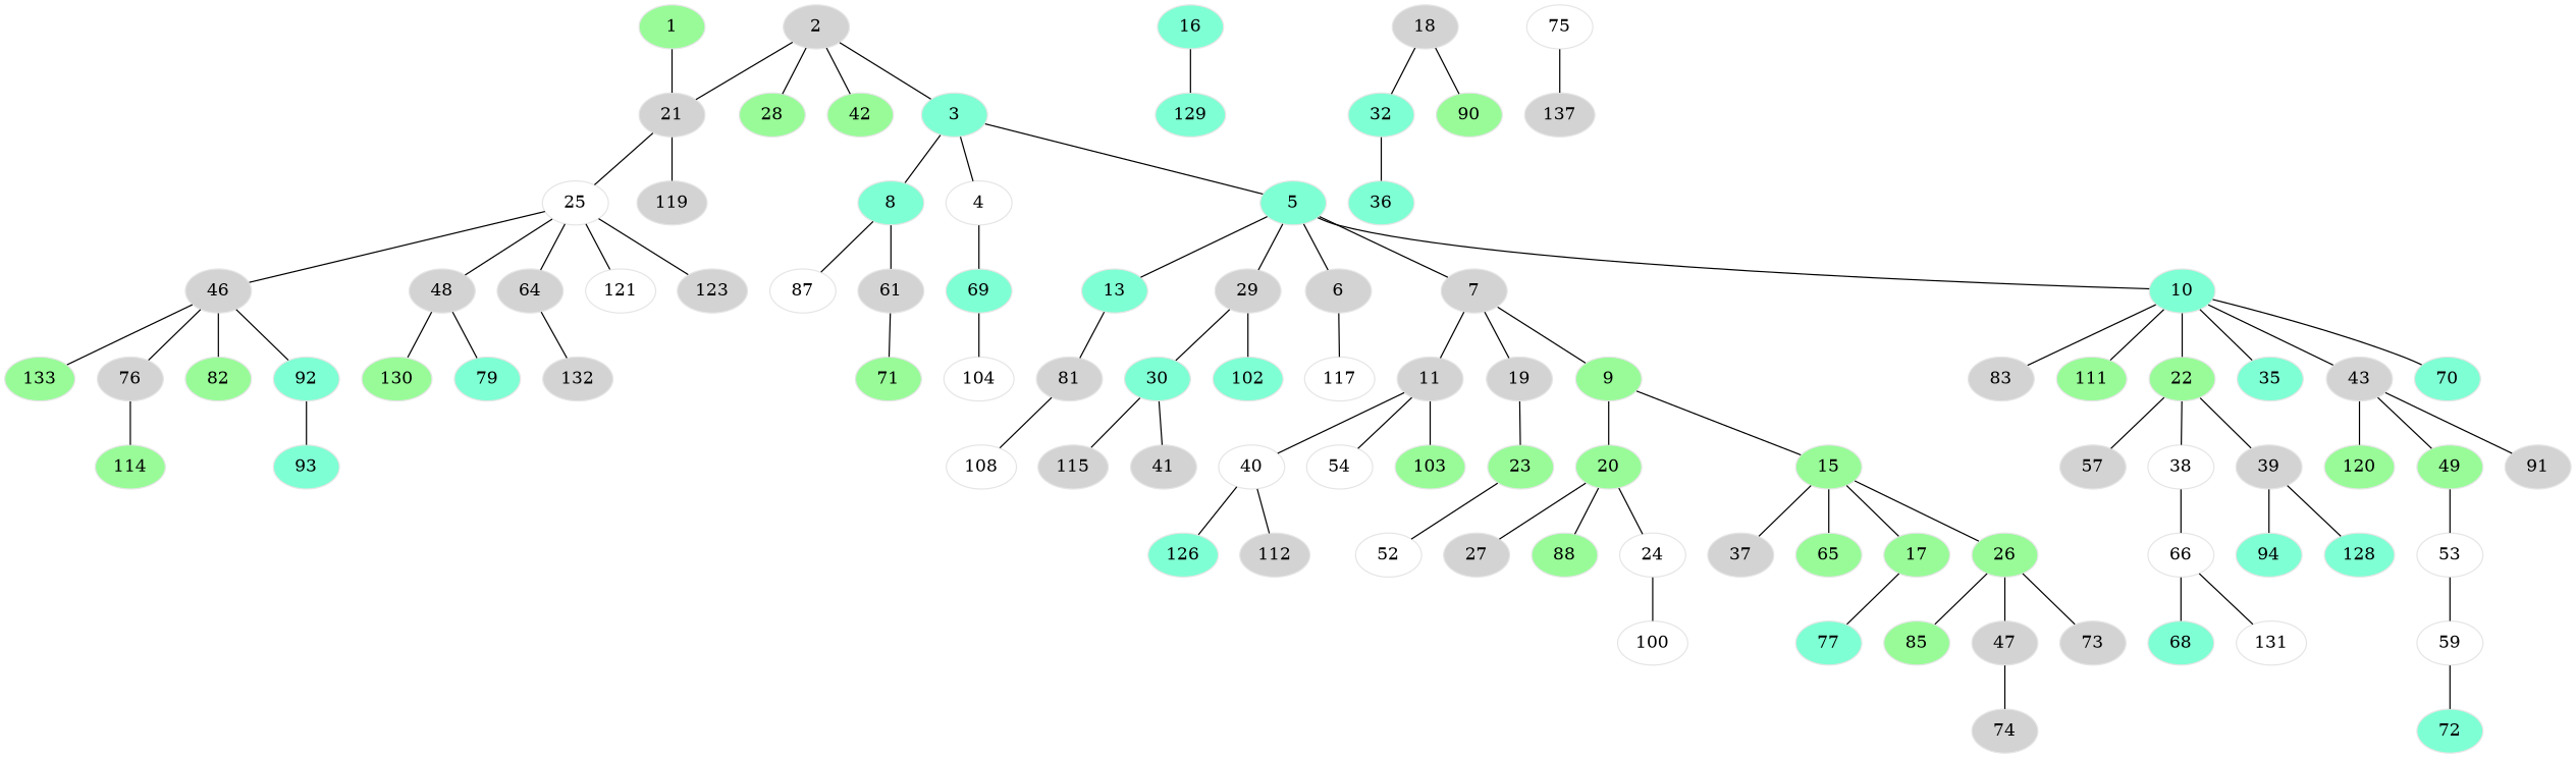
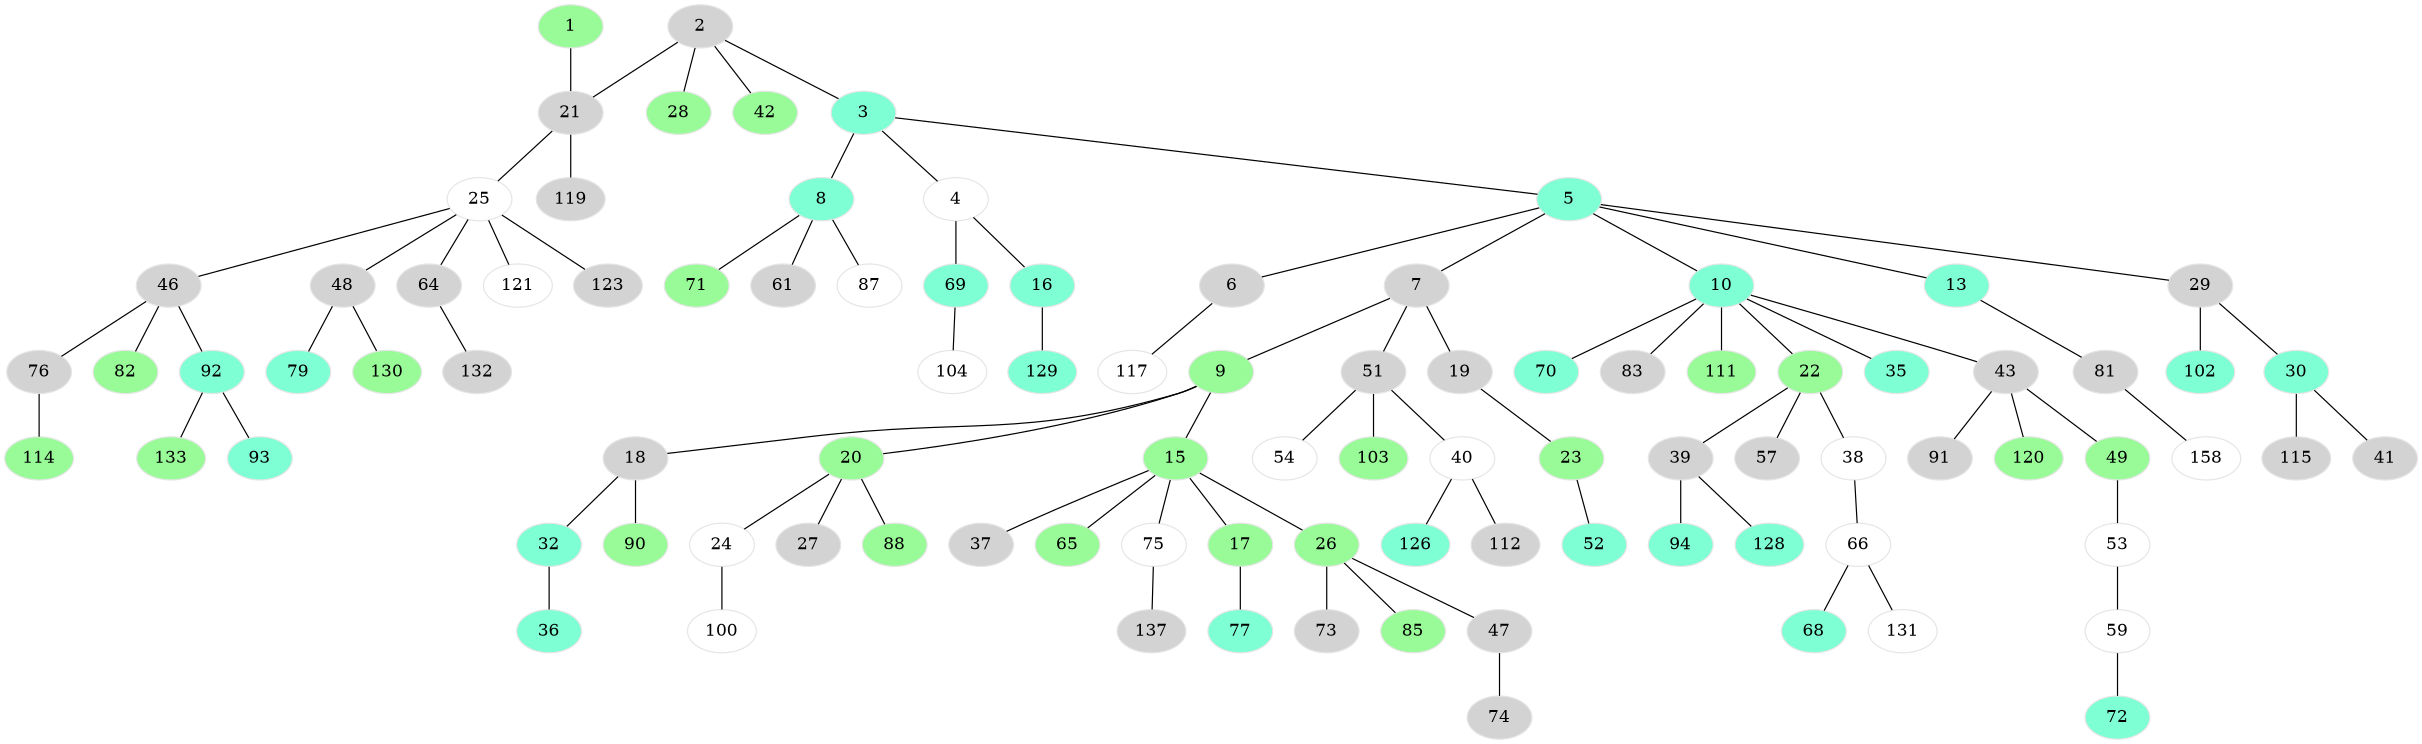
  graph {
    node [color=gray90 fillcolor=lightgrey style=filled]
    2 [super="+34"]
    3 [fillcolor=aquamarine]
    21 [super="+80"]
    28 [fillcolor=palegreen super="+44"]
    42 [fillcolor=palegreen super="+73"]
    1 [fillcolor=palegreen]
    4 [fillcolor=white super="+56"]
    5 [fillcolor=aquamarine super="+122"]
    8 [fillcolor=aquamarine]
    25 [fillcolor=white super="+33"]
    119
    16 [fillcolor=aquamarine super="+31"]
    69 [fillcolor=aquamarine]
    6 [super="+113"]
    7 [super="+50"]
    10 [fillcolor=aquamarine super="+12"]
    13 [fillcolor=aquamarine super="+99"]
    29 [super="+116"]
    61
    87 [fillcolor=white super="+135"]
    129 [fillcolor=aquamarine]
    104 [fillcolor=white]
    117 [fillcolor=white]
    9 [fillcolor=palegreen super="+110"]
-   11 [super="+14"]
+   11 [super="+14" label=51]
    19
    22 [fillcolor=palegreen]
    35 [fillcolor=aquamarine]
    43 [super="+45"]
    70 [fillcolor=aquamarine]
    83
    111 [fillcolor=palegreen]
    81
    30 [fillcolor=aquamarine super="+62"]
    102 [fillcolor=aquamarine]
    15 [fillcolor=palegreen super="+51"]
    18 [super="+60"]
    20 [fillcolor=palegreen super="+118"]
    40 [fillcolor=white super="+55"]
    54 [fillcolor=white super="+95"]
    103 [fillcolor=palegreen]
    23 [fillcolor=palegreen]
    71 [fillcolor=palegreen super="+84"]
    17 [fillcolor=palegreen super="+136"]
    26 [fillcolor=palegreen]
    37 [super="+98"]
    65 [fillcolor=palegreen]
    75 [fillcolor=white super="+106"]
    32 [fillcolor=aquamarine super="+109"]
    90 [fillcolor=palegreen]
    24 [fillcolor=white super="+105"]
    27
    88 [fillcolor=palegreen]
    38 [fillcolor=white]
    39 [super="+86"]
    57 [super="+89"]
    49 [fillcolor=palegreen]
    91 [super="+125"]
    120 [fillcolor=palegreen]
    112 [super="+134"]
    126 [fillcolor=aquamarine]
-   108 [fillcolor=white]
+   108 [fillcolor=white label=158]
    77 [fillcolor=aquamarine]
    47
    n65 [label=73]
    85 [fillcolor=palegreen super="+96"]
    137
    36 [fillcolor=aquamarine]
-   52 [fillcolor=white]
+   52 [fillcolor=aquamarine]
    100 [fillcolor=white super="+107"]
    46 [super="+78"]
    48 [super="+58"]
    64 [super="+101"]
    121 [fillcolor=white]
    123
    66 [fillcolor=white super="+67"]
    94 [fillcolor=aquamarine]
    128 [fillcolor=aquamarine]
    76
    82 [fillcolor=palegreen]
    92 [fillcolor=aquamarine super="+97"]
    79 [fillcolor=aquamarine]
    130 [fillcolor=palegreen]
    132
    74
    41 [super="+124"]
    115 [super="+127"]
    68 [fillcolor=aquamarine]
    131 [fillcolor=white]
    53 [fillcolor=white]
    114 [fillcolor=palegreen]
    93 [fillcolor=aquamarine]
    133 [fillcolor=palegreen]
    59 [fillcolor=white]
    72 [fillcolor=aquamarine]
    2 -- 3
    2 -- 21
    2 -- 28
    2 -- 42
    3 -- 4
    3 -- 5
    3 -- 8
    21 -- 25
    21 -- 119
    1 -- 21
+   4 -- 16
    4 -- 69
    5 -- 6
    5 -- 7
    5 -- 10
    5 -- 13
    5 -- 29
    8 -- 61
    8 -- 87
    25 -- 46
    25 -- 48
    25 -- 64
    25 -- 121
    25 -- 123
    16 -- 129
    69 -- 104
    6 -- 117
    7 -- 9
    7 -- 11
    7 -- 19
    10 -- 22
    10 -- 35
    10 -- 43
    10 -- 70
    10 -- 83
    10 -- 111
    13 -- 81
    29 -- 30
    29 -- 102
-   61 -- 71
+   8 -- 71
    9 -- 15
+   9 -- 18
    9 -- 20
    11 -- 40
    11 -- 54
    11 -- 103
    19 -- 23
    22 -- 38
    22 -- 39
    22 -- 57
    43 -- 49
    43 -- 91
    43 -- 120
    81 -- 108
    30 -- 41
    30 -- 115
    15 -- 17
    15 -- 26
    15 -- 37
    15 -- 65
+   15 -- 75
    18 -- 32
    18 -- 90
    20 -- 24
    20 -- 27
    20 -- 88
    40 -- 112
    40 -- 126
    23 -- 52
    17 -- 77
    26 -- 47
    26 -- n65
    26 -- 85
    75 -- 137
    32 -- 36
    24 -- 100
    38 -- 66
    39 -- 94
    39 -- 128
    49 -- 53
    47 -- 74
    46 -- 76
    46 -- 82
    46 -- 92
    48 -- 79
    48 -- 130
    64 -- 132
    66 -- 68
    66 -- 131
    76 -- 114
    92 -- 93
-   46 -- 133
+   92 -- 133
    53 -- 59
    59 -- 72
  }
